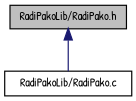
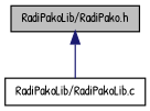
  digraph {
    fontname="Patrick Hand"
    node [color=black fontname="Patrick Hand" fontsize=10 shape=record style=filled]
    n1 [fillcolor=grey75 fontcolor=black height=0.2 label="RadiPakoLib/RadiPako.h" width=0.4]
-   n2 [fillcolor=white height=0.2 label="RadiPakoLib/RadiPako.c" width=0.4]
+   n2 [fillcolor=white height=0.2 label="RadiPakoLib/RadiPakoLib.c" width=0.4]
    n1 -> n2 [color=midnightblue dir=back fontname="Patrick Hand" fontsize=10 labelfontname=Helvetica labelfontsize=10 style=solid]
  }
